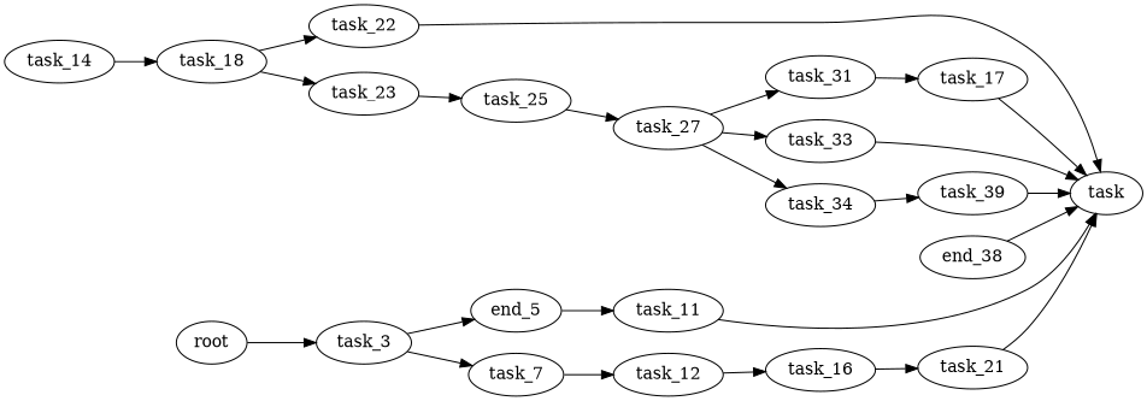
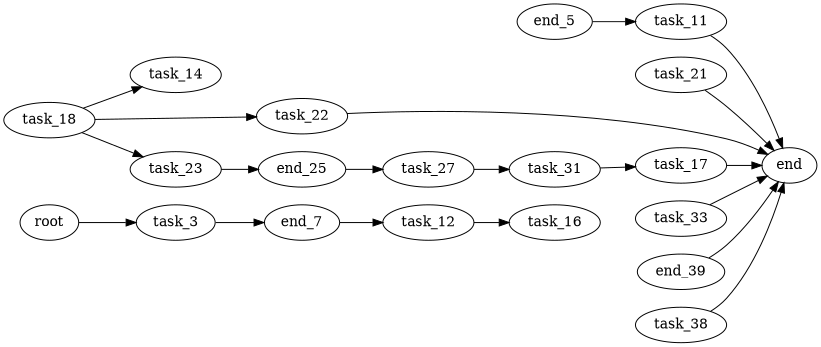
  digraph {
    rankdir=LR
    n1 [label=task_3]
    root
    n3 [label=end_5]
-   task_7
+   task_7 [label=end_7]
    task_11
    task_12
-   end [label=task]
+   end
    task_16
    task_14
    task_18
    task_21
    task_22
    task_23
-   task_25
+   task_25 [label=end_25]
    task_27
    task_31
    task_33
-   task_34
    n19 [label=task_17]
-   task_39
-   task_38 [label=end_38]
-   n1 -> n3
+   task_39 [label=end_39]
+   task_38
    n1 -> task_7
    root -> n1
    n3 -> task_11
    task_7 -> task_12
    task_11 -> end
    task_12 -> task_16
-   task_16 -> task_21
-   task_14 -> task_18
+   task_18 -> task_14
    task_18 -> task_22
    task_18 -> task_23
    task_21 -> end
    task_22 -> end
    task_23 -> task_25
    task_25 -> task_27
    task_27 -> task_31
-   task_27 -> task_33
-   task_27 -> task_34
    task_31 -> n19
    task_33 -> end
-   task_34 -> task_39
    n19 -> end
    task_39 -> end
    task_38 -> end
  }
